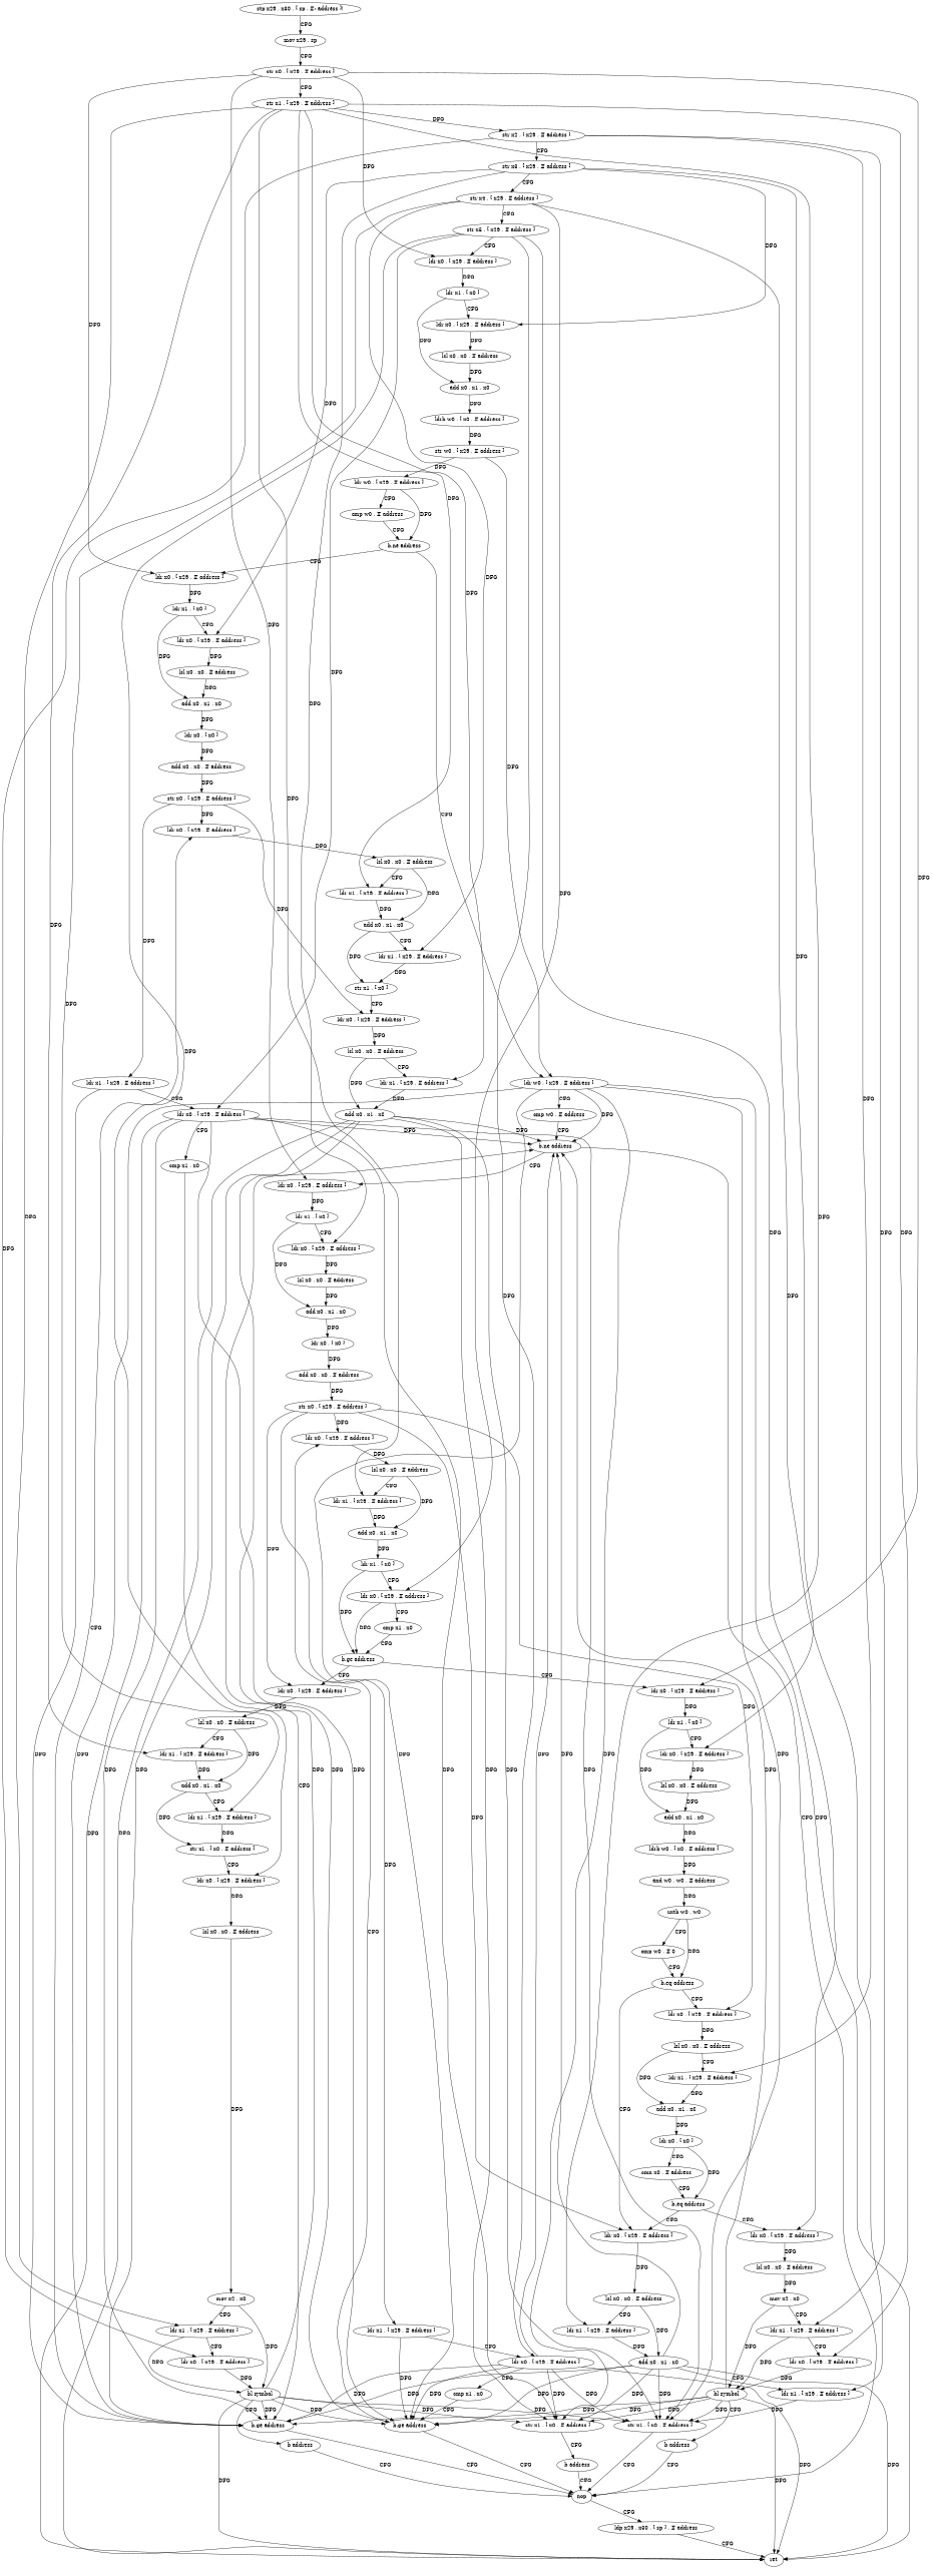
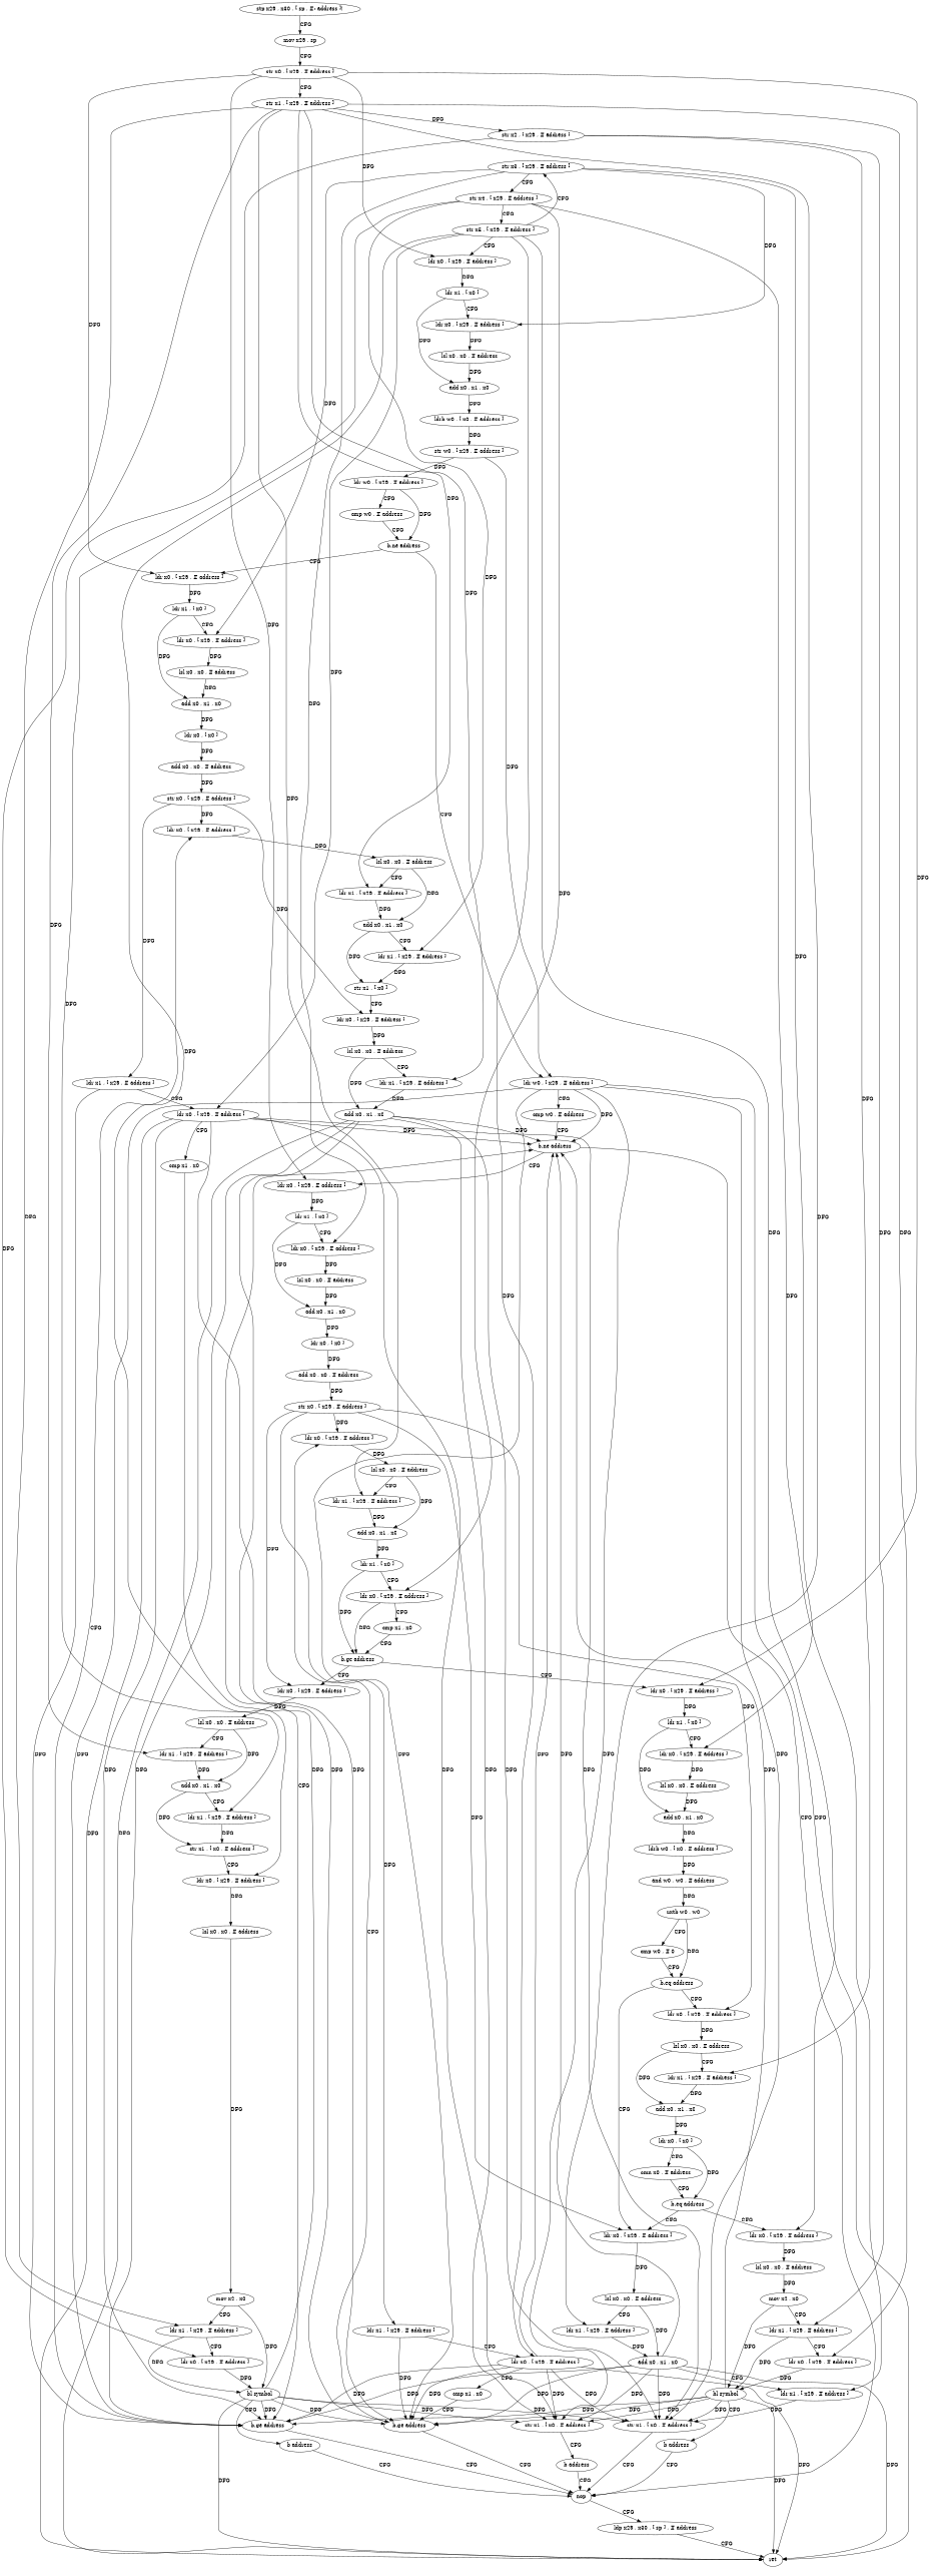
  digraph {
    n1 [label="stp x29 , x30 , [ sp , #- address ]!"]
    n2 [label="mov x29 , sp"]
    n3 [label="str x0 , [ x29 , # address ]"]
    n4 [label="str x1 , [ x29 , # address ]"]
    n5 [label="ldr x0 , [ x29 , # address ]"]
    n6 [label="ldr x0 , [ x29 , # address ]"]
    n7 [label="ldr x0 , [ x29 , # address ]"]
    n8 [label="ldr x0 , [ x29 , # address ]"]
    n9 [label="str x2 , [ x29 , # address ]"]
    n10 [label="ldr x1 , [ x29 , # address ]"]
    n11 [label="ldr x1 , [ x29 , # address ]"]
    n12 [label="ldr x1 , [ x29 , # address ]"]
    n13 [label="ldr x1 , [ x29 , # address ]"]
    n14 [label="ldr x1 , [ x29 , # address ]"]
    n15 [label="ldr x1 , [ x29 , # address ]"]
    n16 [label="ldr x0 , [ x29 , # address ]"]
    n17 [label="ldr x1 , [ x0 ]"]
    n18 [label="ldr x1 , [ x0 ]"]
    n19 [label="ldr x1 , [ x0 ]"]
    n20 [label="ldr x1 , [ x0 ]"]
    n21 [label="str x3 , [ x29 , # address ]"]
    n22 [label="ldr x0 , [ x29 , # address ]"]
    n23 [label="ldr x1 , [ x29 , # address ]"]
    n24 [label="ldr x1 , [ x29 , # address ]"]
    n25 [label="add x0 , x1 , x0"]
    n26 [label="add x0 , x1 , x0"]
    n27 [label="add x0 , x1 , x0"]
    n28 [label="add x0 , x1 , x0"]
    n29 [label="bl symbol"]
    n30 [label="add x0 , x1 , x0"]
    n31 [label="bl symbol"]
    n32 [label="str x4 , [ x29 , # address ]"]
    n33 [label="ldr x0 , [ x29 , # address ]"]
    n34 [label="ldr x0 , [ x29 , # address ]"]
    n35 [label="ldr x0 , [ x29 , # address ]"]
    n36 [label="ldr x0 , [ x29 , # address ]"]
    n37 [label="add x0 , x1 , x0"]
    n38 [label="str x5 , [ x29 , # address ]"]
    n39 [label="ldr x1 , [ x29 , # address ]"]
    n40 [label="ldr x0 , [ x29 , # address ]"]
    n41 [label="ldr x1 , [ x29 , # address ]"]
    n42 [label="ldr x1 , [ x29 , # address ]"]
    n43 [label="lsl x0 , x0 , # address"]
    n44 [label="lsl x0 , x0 , # address"]
    n45 [label="lsl x0 , x0 , # address"]
    n46 [label="lsl x0 , x0 , # address"]
    n47 [label="ldr x0 , [ x29 , # address ]"]
    n48 [label="ldr x0 , [ x29 , # address ]"]
    n49 [label="ldr x0 , [ x29 , # address ]"]
    n50 [label="ldr x0 , [ x29 , # address ]"]
    n51 [label="str x1 , [ x0 ]"]
    n52 [label="b.ge address"]
    n53 [label="cmp x1 , x0"]
    n54 [label="str x1 , [ x0 , # address ]"]
    n55 [label="str x1 , [ x0 , # address ]"]
    n56 [label="b.ne address"]
    n57 [label="b.ge address"]
    n58 [label=ret]
    n59 [label="b.ge address"]
    n60 [label="str x1 , [ x0 , # address ]"]
    n61 [label="cmp x1 , x0"]
    n62 [label="cmp x1 , x0"]
    n63 [label="lsl x0 , x0 , # address"]
    n64 [label="lsl x0 , x0 , # address"]
    n65 [label="add x0 , x1 , x0"]
    n66 [label="ldrb w0 , [ x0 , # address ]"]
    n67 [label="str w0 , [ x29 , # address ]"]
    n68 [label="ldr w0 , [ x29 , # address ]"]
    n69 [label="ldr w0 , [ x29 , # address ]"]
    n70 [label="cmp w0 , # address"]
    n71 [label="b.ne address"]
    n72 [label="cmp w0 , # address"]
    n73 [label=nop]
    n74 [label="ldr x0 , [ x29 , # address ]"]
    n75 [label="ldr x0 , [ x29 , # address ]"]
    n76 [label="b address"]
    n77 [label="add x0 , x1 , x0"]
    n78 [label="ldp x29 , x30 , [ sp ] , # address"]
    n79 [label="add x0 , x1 , x0"]
    n80 [label="ldr x0 , [ x0 ]"]
    n81 [label="add x0 , x0 , # address"]
    n82 [label="str x0 , [ x29 , # address ]"]
    n83 [label="ldr x1 , [ x29 , # address ]"]
    n84 [label="ldr x0 , [ x29 , # address ]"]
    n85 [label="lsl x0 , x0 , # address"]
    n86 [label="lsl x0 , x0 , # address"]
    n87 [label="ldr x0 , [ x0 ]"]
    n88 [label="add x0 , x0 , # address"]
    n89 [label="str x0 , [ x29 , # address ]"]
    n90 [label="ldr x1 , [ x29 , # address ]"]
    n91 [label="ldr x0 , [ x29 , # address ]"]
    n92 [label="ldr x0 , [ x29 , # address ]"]
    n93 [label="ldr x0 , [ x29 , # address ]"]
    n94 [label="lsl x0 , x0 , # address"]
    n95 [label="lsl x0 , x0 , # address"]
    n96 [label="lsl x0 , x0 , # address"]
    n97 [label="lsl x0 , x0 , # address"]
    n98 [label="ldr x1 , [ x0 ]"]
    n99 [label="add x0 , x1 , x0"]
    n100 [label="ldrb w0 , [ x0 , # address ]"]
    n101 [label="and w0 , w0 , # address"]
    n102 [label="uxtb w0 , w0"]
    n103 [label="cmp w0 , # 0"]
    n104 [label="b.eq address"]
    n105 [label="mov x2 , x0"]
    n106 [label="b address"]
    n107 [label="ldr x0 , [ x0 ]"]
    n108 [label="cmn x0 , # address"]
    n109 [label="b.eq address"]
    n110 [label="mov x2 , x0"]
    n111 [label="b address"]
    n1 -> n2 [label=CFG]
    n2 -> n3 [label=CFG]
    n3 -> n4 [label=CFG]
    n3 -> n5 [label=DFG]
    n3 -> n6 [label=DFG]
    n3 -> n7 [label=DFG]
    n3 -> n8 [label=DFG]
    n4 -> n9 [label=DFG]
    n4 -> n10 [label=DFG]
    n4 -> n11 [label=DFG]
    n4 -> n12 [label=DFG]
    n4 -> n13 [label=DFG]
    n4 -> n14 [label=DFG]
    n4 -> n15 [label=DFG]
    n4 -> n16 [label=DFG]
    n5 -> n17 [label=DFG]
    n6 -> n18 [label=DFG]
    n7 -> n19 [label=DFG]
    n8 -> n20 [label=DFG]
-   n9 -> n21 [label=CFG]
+   n38 -> n21 [label=CFG]
    n9 -> n22 [label=DFG]
    n9 -> n23 [label=DFG]
    n9 -> n24 [label=DFG]
    n10 -> n25 [label=DFG]
    n11 -> n26 [label=DFG]
    n12 -> n27 [label=DFG]
    n13 -> n28 [label=DFG]
    n14 -> n22 [label=CFG]
    n14 -> n29 [label=DFG]
    n15 -> n30 [label=DFG]
    n16 -> n31 [label=DFG]
    n17 -> n33 [label=CFG]
    n17 -> n65 [label=DFG]
    n18 -> n34 [label=CFG]
    n18 -> n77 [label=DFG]
    n19 -> n35 [label=CFG]
    n19 -> n79 [label=DFG]
    n20 -> n36 [label=CFG]
    n20 -> n99 [label=DFG]
    n21 -> n32 [label=CFG]
    n21 -> n33 [label=DFG]
    n21 -> n34 [label=DFG]
    n21 -> n35 [label=DFG]
    n21 -> n36 [label=DFG]
    n22 -> n29 [label=DFG]
    n23 -> n37 [label=DFG]
    n24 -> n16 [label=CFG]
    n24 -> n31 [label=DFG]
    n25 -> n39 [label=CFG]
    n25 -> n51 [label=DFG]
    n26 -> n55 [label=DFG]
    n26 -> n56 [label=DFG]
    n26 -> n57 [label=DFG]
    n26 -> n58 [label=DFG]
    n26 -> n59 [label=DFG]
    n26 -> n60 [label=DFG]
    n27 -> n98 [label=DFG]
    n28 -> n41 [label=CFG]
    n28 -> n54 [label=DFG]
    n29 -> n55 [label=DFG]
    n29 -> n56 [label=DFG]
    n29 -> n57 [label=DFG]
    n29 -> n58 [label=DFG]
    n29 -> n59 [label=DFG]
    n29 -> n60 [label=DFG]
    n29 -> n106 [label=CFG]
    n30 -> n42 [label=CFG]
    n30 -> n55 [label=DFG]
    n30 -> n56 [label=DFG]
    n30 -> n57 [label=DFG]
    n30 -> n58 [label=DFG]
    n30 -> n59 [label=DFG]
    n30 -> n60 [label=DFG]
    n31 -> n55 [label=DFG]
    n31 -> n56 [label=DFG]
    n31 -> n57 [label=DFG]
    n31 -> n58 [label=DFG]
    n31 -> n59 [label=DFG]
    n31 -> n60 [label=DFG]
    n31 -> n111 [label=CFG]
    n32 -> n38 [label=CFG]
    n32 -> n39 [label=DFG]
    n32 -> n40 [label=DFG]
    n32 -> n41 [label=DFG]
    n32 -> n42 [label=DFG]
    n33 -> n43 [label=DFG]
    n34 -> n44 [label=DFG]
    n35 -> n45 [label=DFG]
    n36 -> n46 [label=DFG]
    n37 -> n107 [label=DFG]
    n38 -> n5 [label=CFG]
    n38 -> n47 [label=DFG]
    n38 -> n48 [label=DFG]
    n38 -> n49 [label=DFG]
    n38 -> n50 [label=DFG]
    n39 -> n51 [label=DFG]
    n40 -> n52 [label=DFG]
    n40 -> n53 [label=CFG]
    n41 -> n54 [label=DFG]
    n42 -> n55 [label=DFG]
    n43 -> n65 [label=DFG]
    n44 -> n77 [label=DFG]
    n45 -> n79 [label=DFG]
    n46 -> n99 [label=DFG]
    n47 -> n55 [label=DFG]
    n47 -> n56 [label=DFG]
    n47 -> n57 [label=DFG]
    n47 -> n58 [label=DFG]
    n47 -> n59 [label=DFG]
    n47 -> n60 [label=DFG]
    n47 -> n61 [label=CFG]
    n48 -> n55 [label=DFG]
    n48 -> n56 [label=DFG]
    n48 -> n57 [label=DFG]
    n48 -> n58 [label=DFG]
    n48 -> n59 [label=DFG]
    n48 -> n60 [label=DFG]
    n48 -> n62 [label=CFG]
    n49 -> n63 [label=DFG]
    n50 -> n64 [label=DFG]
    n51 -> n84 [label=CFG]
    n52 -> n8 [label=CFG]
    n52 -> n91 [label=CFG]
    n53 -> n52 [label=CFG]
    n54 -> n49 [label=CFG]
    n55 -> n73 [label=CFG]
    n56 -> n7 [label=CFG]
    n56 -> n73 [label=CFG]
    n57 -> n73 [label=CFG]
    n57 -> n74 [label=CFG]
    n59 -> n73 [label=CFG]
    n59 -> n75 [label=CFG]
    n60 -> n76 [label=CFG]
    n61 -> n57 [label=CFG]
    n62 -> n59 [label=CFG]
    n63 -> n105 [label=DFG]
    n64 -> n110 [label=DFG]
    n65 -> n66 [label=DFG]
    n66 -> n67 [label=DFG]
    n67 -> n68 [label=DFG]
    n67 -> n69 [label=DFG]
    n68 -> n70 [label=CFG]
    n68 -> n71 [label=DFG]
    n69 -> n55 [label=DFG]
    n69 -> n56 [label=DFG]
    n69 -> n57 [label=DFG]
    n69 -> n58 [label=DFG]
    n69 -> n59 [label=DFG]
    n69 -> n60 [label=DFG]
    n69 -> n72 [label=CFG]
    n70 -> n71 [label=CFG]
    n71 -> n6 [label=CFG]
    n71 -> n69 [label=CFG]
    n72 -> n56 [label=CFG]
    n73 -> n78 [label=CFG]
    n74 -> n85 [label=DFG]
    n75 -> n94 [label=DFG]
    n76 -> n73 [label=CFG]
    n77 -> n80 [label=DFG]
    n78 -> n58 [label=CFG]
    n79 -> n87 [label=DFG]
    n80 -> n81 [label=DFG]
    n81 -> n82 [label=DFG]
    n82 -> n74 [label=DFG]
    n82 -> n83 [label=DFG]
    n82 -> n84 [label=DFG]
    n83 -> n47 [label=CFG]
    n83 -> n57 [label=DFG]
    n84 -> n86 [label=DFG]
    n85 -> n10 [label=CFG]
    n85 -> n25 [label=DFG]
    n86 -> n11 [label=CFG]
    n86 -> n26 [label=DFG]
    n87 -> n88 [label=DFG]
    n88 -> n89 [label=DFG]
    n89 -> n75 [label=DFG]
    n89 -> n90 [label=DFG]
    n89 -> n91 [label=DFG]
    n89 -> n92 [label=DFG]
    n89 -> n93 [label=DFG]
    n90 -> n48 [label=CFG]
    n90 -> n59 [label=DFG]
    n91 -> n95 [label=DFG]
    n92 -> n96 [label=DFG]
    n93 -> n97 [label=DFG]
    n94 -> n12 [label=CFG]
    n94 -> n27 [label=DFG]
    n95 -> n13 [label=CFG]
    n95 -> n28 [label=DFG]
    n96 -> n15 [label=CFG]
    n96 -> n30 [label=DFG]
    n97 -> n23 [label=CFG]
    n97 -> n37 [label=DFG]
    n98 -> n40 [label=CFG]
    n98 -> n52 [label=DFG]
    n99 -> n100 [label=DFG]
    n100 -> n101 [label=DFG]
    n101 -> n102 [label=DFG]
    n102 -> n103 [label=CFG]
    n102 -> n104 [label=DFG]
    n103 -> n104 [label=CFG]
    n104 -> n92 [label=CFG]
    n104 -> n93 [label=CFG]
    n105 -> n14 [label=CFG]
    n105 -> n29 [label=DFG]
    n106 -> n73 [label=CFG]
    n107 -> n108 [label=CFG]
    n107 -> n109 [label=DFG]
    n108 -> n109 [label=CFG]
    n109 -> n50 [label=CFG]
    n109 -> n92 [label=CFG]
    n110 -> n24 [label=CFG]
    n110 -> n31 [label=DFG]
    n111 -> n73 [label=CFG]
  }
